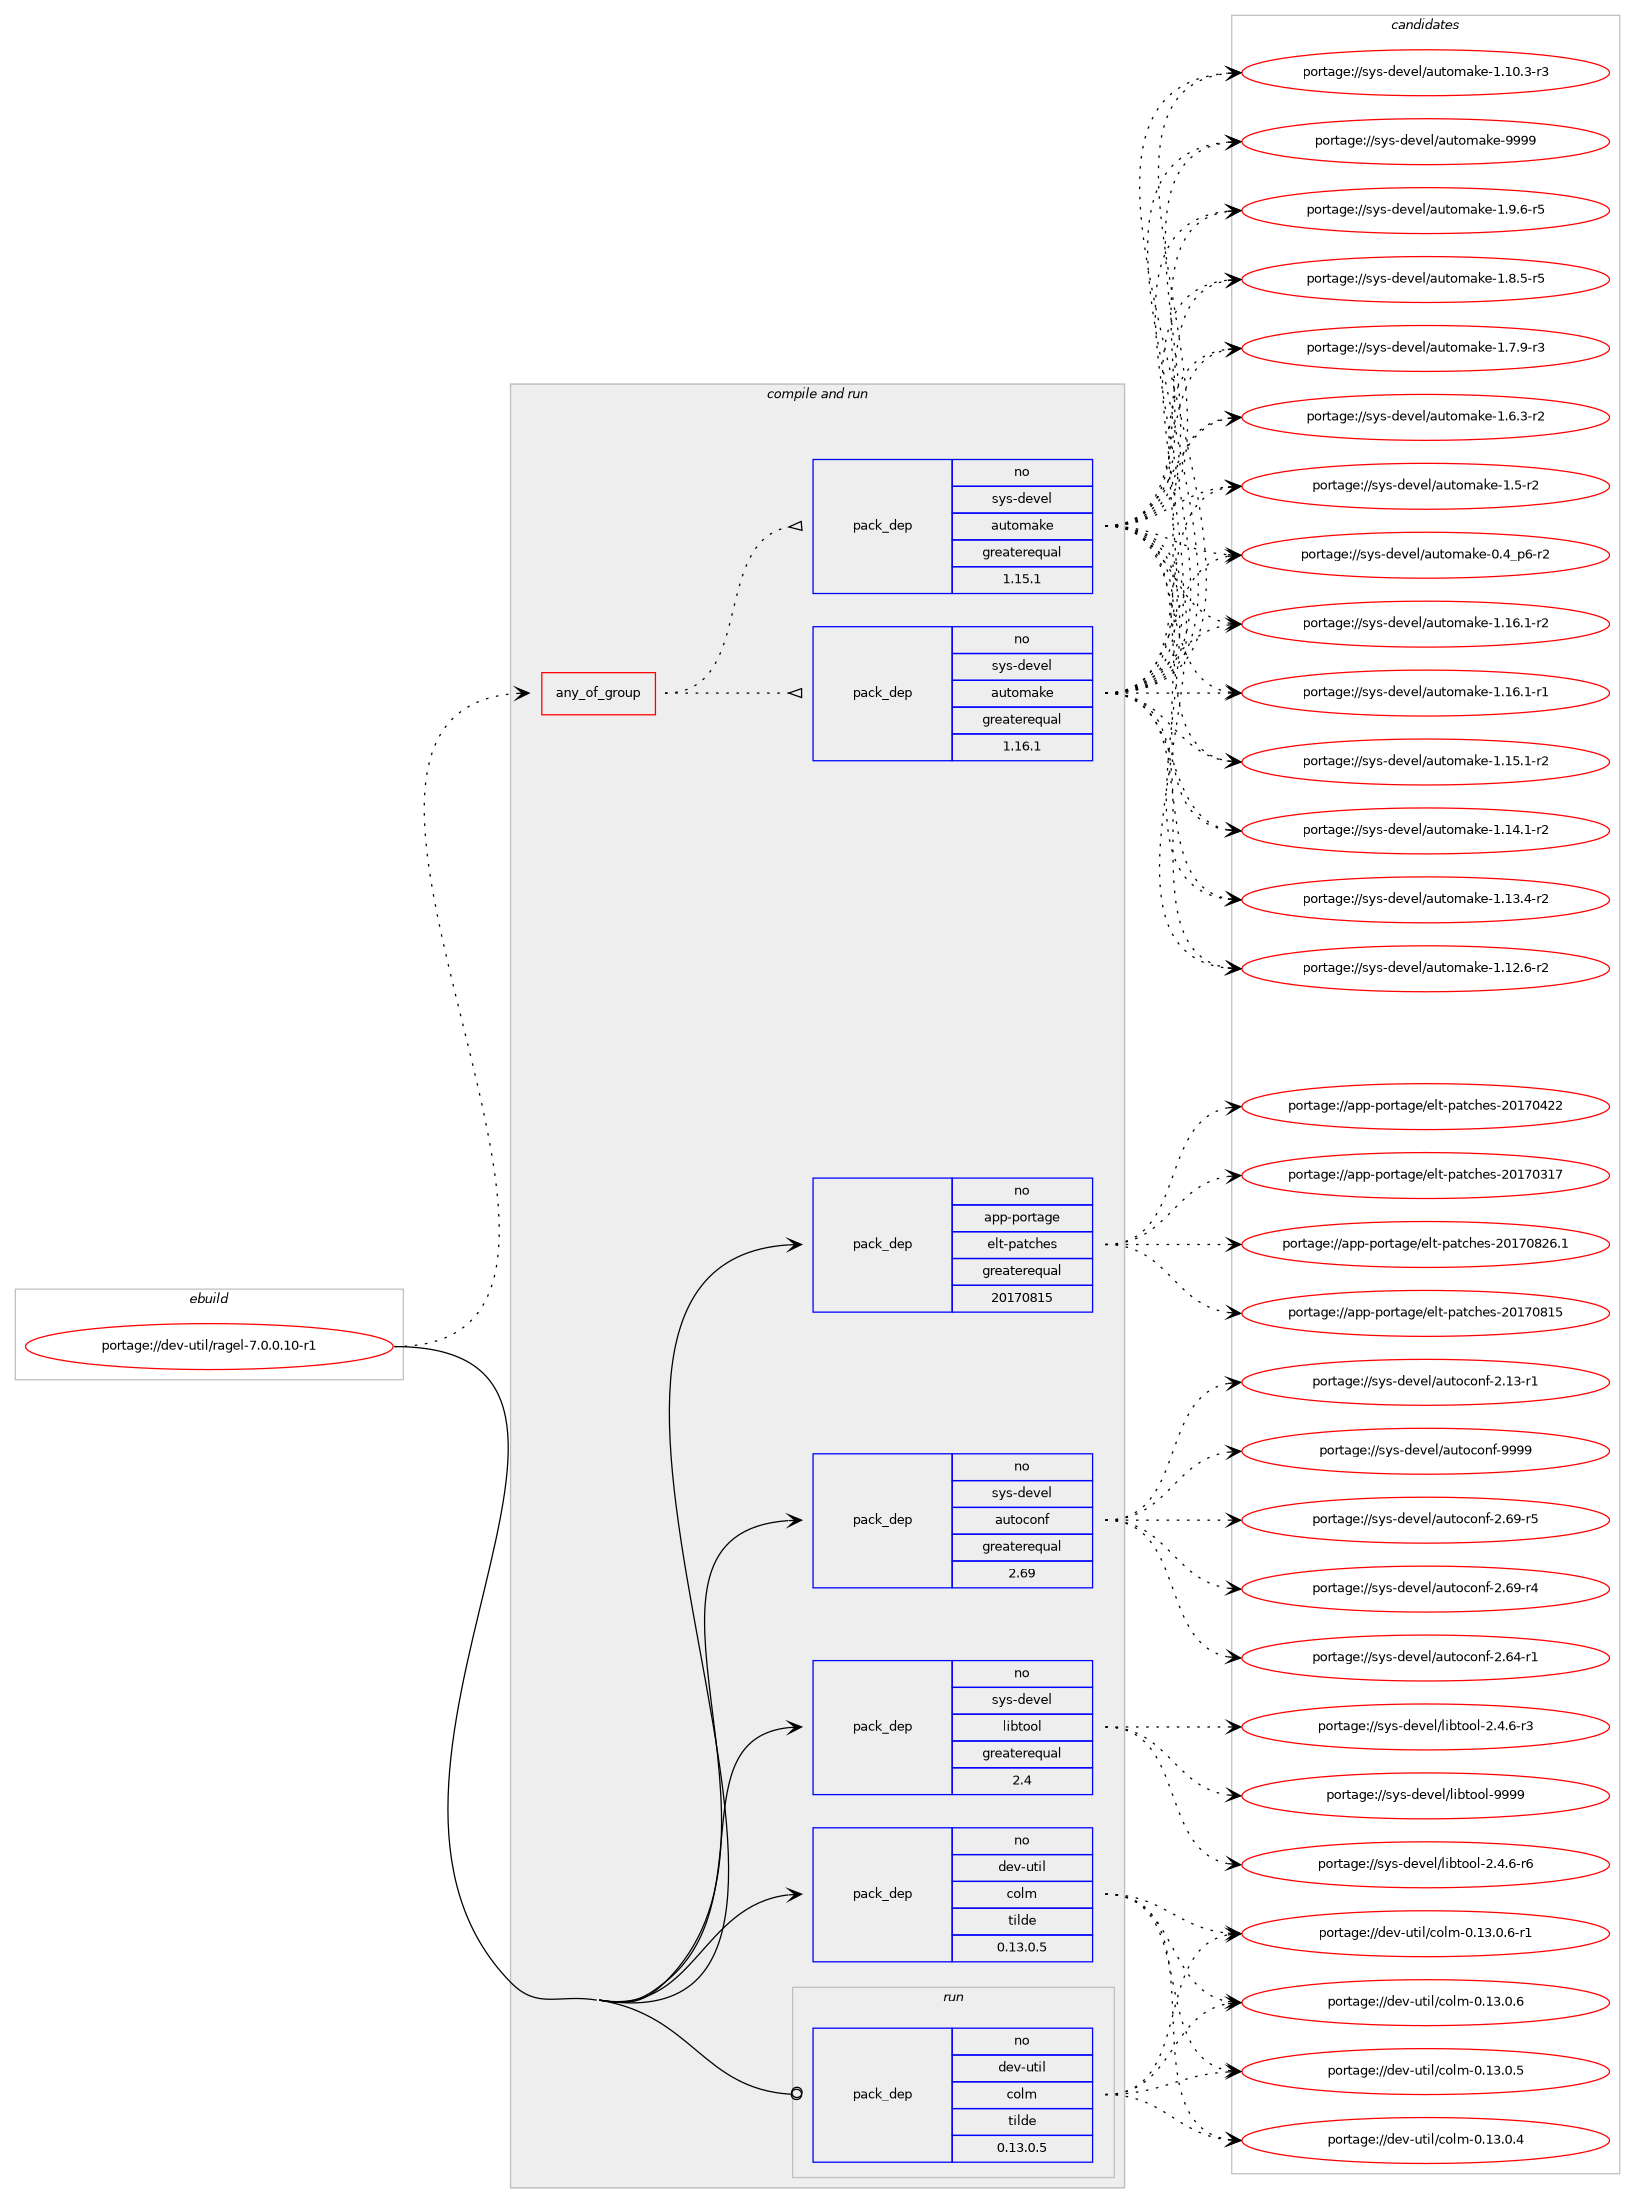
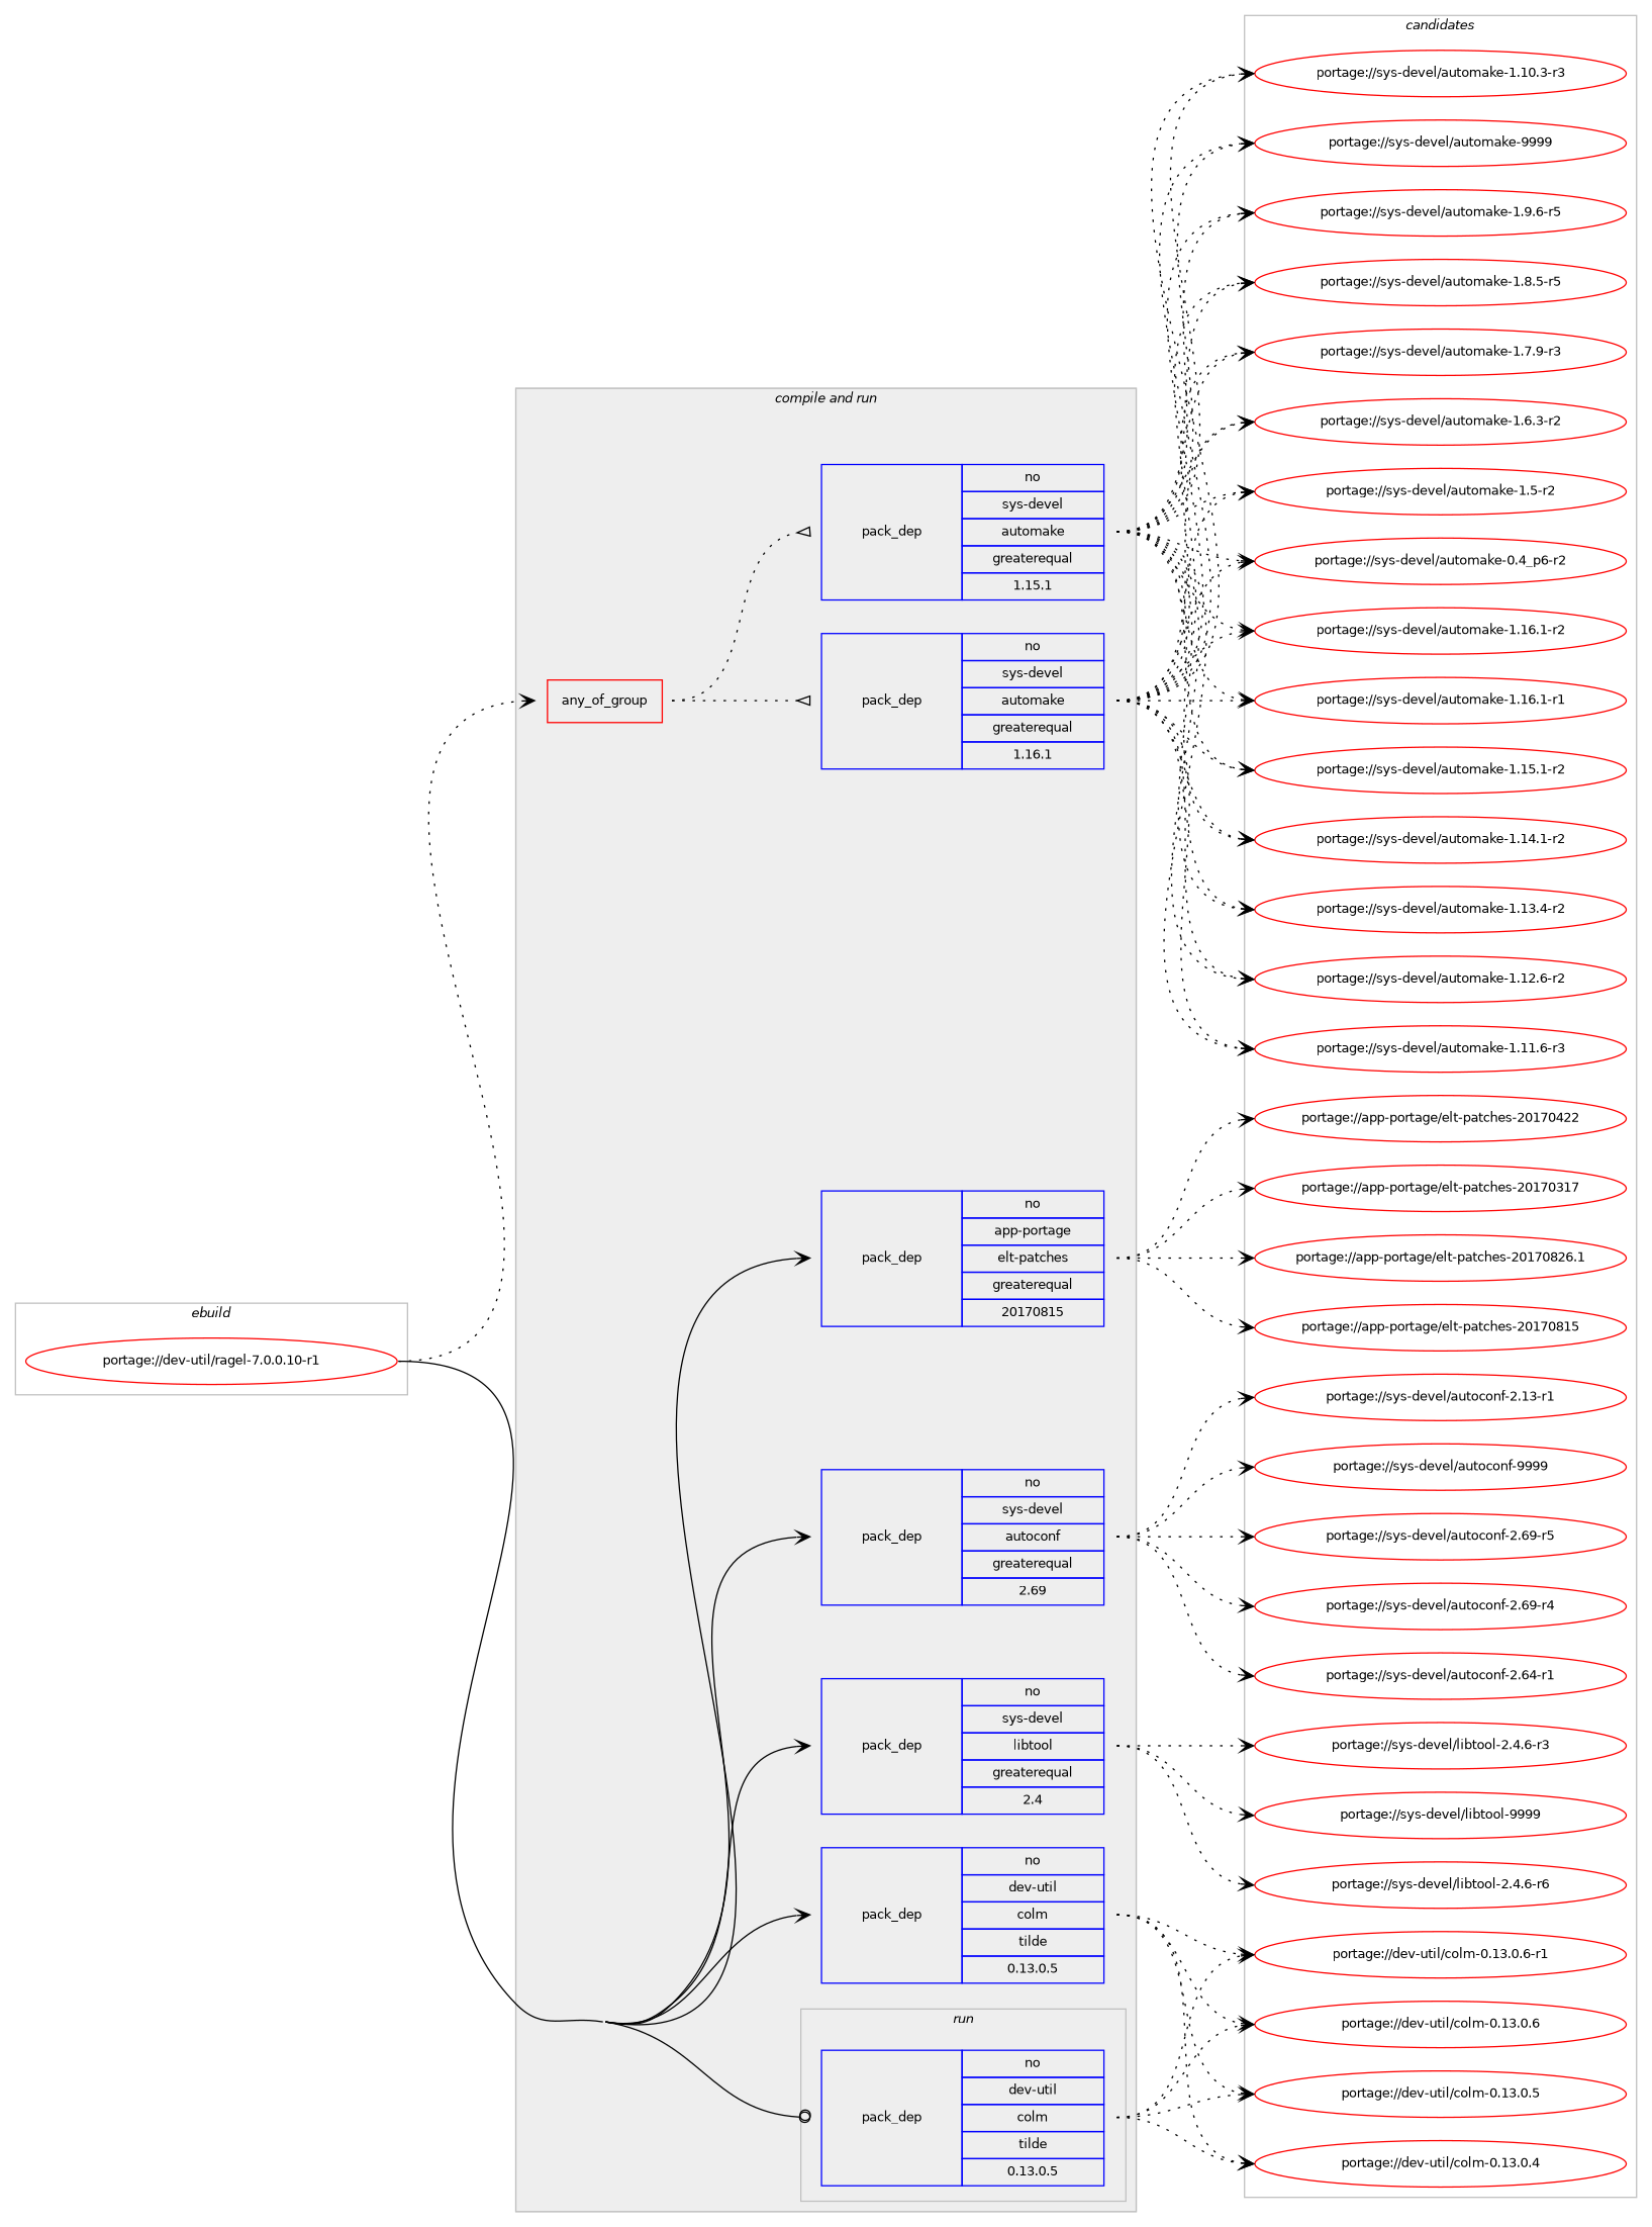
  digraph {
    compound=true
    concentrate=true
    fontname=Helvetica
    fontsize=10
    newrank=true
    rankdir=LR
    ranksep=1.5
    node [color=red fontname=Helvetica fontsize=10]
    edge [arrowhead=vee headport=w style=dotted tailport=e weight=100]
    n1 [label="portage://dev-util/ragel-7.0.0.10-r1" width=4]
    n2 [color=blue label=<<TABLE BORDER="0" CELLBORDER="1" CELLSPACING="0" CELLPADDING="4" WIDTH="220"><TR><TD ROWSPAN="6" CELLPADDING="30">pack_dep</TD></TR><TR><TD WIDTH="110">no</TD></TR><TR><TD>sys-devel</TD></TR><TR><TD>automake</TD></TR><TR><TD>greaterequal</TD></TR><TR><TD>1.16.1</TD></TR></TABLE>> shape=none]
    n3 [color=blue label=<<TABLE BORDER="0" CELLBORDER="1" CELLSPACING="0" CELLPADDING="4" WIDTH="220"><TR><TD ROWSPAN="6" CELLPADDING="30">pack_dep</TD></TR><TR><TD WIDTH="110">no</TD></TR><TR><TD>sys-devel</TD></TR><TR><TD>automake</TD></TR><TR><TD>greaterequal</TD></TR><TR><TD>1.15.1</TD></TR></TABLE>> shape=none]
    n4 [label=<<TABLE BORDER="0" CELLBORDER="1" CELLSPACING="0" CELLPADDING="4"><TR><TD CELLPADDING="10">any_of_group</TD></TR></TABLE>> shape=none]
    n5 [color=blue label=<<TABLE BORDER="0" CELLBORDER="1" CELLSPACING="0" CELLPADDING="4" WIDTH="220"><TR><TD ROWSPAN="6" CELLPADDING="30">pack_dep</TD></TR><TR><TD WIDTH="110">no</TD></TR><TR><TD>app-portage</TD></TR><TR><TD>elt-patches</TD></TR><TR><TD>greaterequal</TD></TR><TR><TD>20170815</TD></TR></TABLE>> shape=none]
    n6 [color=blue label=<<TABLE BORDER="0" CELLBORDER="1" CELLSPACING="0" CELLPADDING="4" WIDTH="220"><TR><TD ROWSPAN="6" CELLPADDING="30">pack_dep</TD></TR><TR><TD WIDTH="110">no</TD></TR><TR><TD>dev-util</TD></TR><TR><TD>colm</TD></TR><TR><TD>tilde</TD></TR><TR><TD>0.13.0.5</TD></TR></TABLE>> shape=none]
    n7 [color=blue label=<<TABLE BORDER="0" CELLBORDER="1" CELLSPACING="0" CELLPADDING="4" WIDTH="220"><TR><TD ROWSPAN="6" CELLPADDING="30">pack_dep</TD></TR><TR><TD WIDTH="110">no</TD></TR><TR><TD>sys-devel</TD></TR><TR><TD>autoconf</TD></TR><TR><TD>greaterequal</TD></TR><TR><TD>2.69</TD></TR></TABLE>> shape=none]
    n8 [color=blue label=<<TABLE BORDER="0" CELLBORDER="1" CELLSPACING="0" CELLPADDING="4" WIDTH="220"><TR><TD ROWSPAN="6" CELLPADDING="30">pack_dep</TD></TR><TR><TD WIDTH="110">no</TD></TR><TR><TD>sys-devel</TD></TR><TR><TD>libtool</TD></TR><TR><TD>greaterequal</TD></TR><TR><TD>2.4</TD></TR></TABLE>> shape=none]
    n9 [color=blue label=<<TABLE BORDER="0" CELLBORDER="1" CELLSPACING="0" CELLPADDING="4" WIDTH="220"><TR><TD ROWSPAN="6" CELLPADDING="30">pack_dep</TD></TR><TR><TD WIDTH="110">no</TD></TR><TR><TD>dev-util</TD></TR><TR><TD>colm</TD></TR><TR><TD>tilde</TD></TR><TR><TD>0.13.0.5</TD></TR></TABLE>> shape=none]
    n10 [label="portage://sys-devel/automake-9999" width=4]
    n11 [label="portage://sys-devel/automake-1.9.6-r5" width=4]
    n12 [label="portage://sys-devel/automake-1.8.5-r5" width=4]
    n13 [label="portage://sys-devel/automake-1.7.9-r3" width=4]
    n14 [label="portage://sys-devel/automake-1.6.3-r2" width=4]
    n15 [label="portage://sys-devel/automake-1.5-r2" width=4]
    n16 [label="portage://sys-devel/automake-0.4_p6-r2" width=4]
    n17 [label="portage://sys-devel/automake-1.16.1-r2" width=4]
    n18 [label="portage://sys-devel/automake-1.16.1-r1" width=4]
    n19 [label="portage://sys-devel/automake-1.15.1-r2" width=4]
    n20 [label="portage://sys-devel/automake-1.14.1-r2" width=4]
    n21 [label="portage://sys-devel/automake-1.13.4-r2" width=4]
    n22 [label="portage://sys-devel/automake-1.12.6-r2" width=4]
+   n23 [label="portage://sys-devel/automake-1.11.6-r3" width=4]
    n24 [label="portage://sys-devel/automake-1.10.3-r3" width=4]
    n25 [label="portage://app-portage/elt-patches-20170826.1" width=4]
    n26 [label="portage://app-portage/elt-patches-20170815" width=4]
    n27 [label="portage://app-portage/elt-patches-20170422" width=4]
    n28 [label="portage://app-portage/elt-patches-20170317" width=4]
    n29 [label="portage://dev-util/colm-0.13.0.6-r1" width=4]
    n30 [label="portage://dev-util/colm-0.13.0.6" width=4]
    n31 [label="portage://dev-util/colm-0.13.0.5" width=4]
    n32 [label="portage://dev-util/colm-0.13.0.4" width=4]
    n33 [label="portage://sys-devel/autoconf-9999" width=4]
    n34 [label="portage://sys-devel/autoconf-2.69-r5" width=4]
    n35 [label="portage://sys-devel/autoconf-2.69-r4" width=4]
    n36 [label="portage://sys-devel/autoconf-2.64-r1" width=4]
    n37 [label="portage://sys-devel/autoconf-2.13-r1" width=4]
    n38 [label="portage://sys-devel/libtool-9999" width=4]
    n39 [label="portage://sys-devel/libtool-2.4.6-r6" width=4]
    n40 [label="portage://sys-devel/libtool-2.4.6-r3" width=4]
    subgraph cluster_1 {
      color=gray
      label=<<i>ebuild</i>>
      n1
    }
    subgraph cluster_2 {
      color=gray
      label=<<i>dependencies</i>>
      subgraph cluster_3 {
        color=gray
        fillcolor="#eeeeee"
        label=<<i>compile</i>>
        style=filled
        subgraph sub_4 {
          color=gray
          fillcolor="#eeeeee"
          label=<<i>compile</i>>
          style=filled
          n4
          subgraph sub_5 {
            color=gray
            fillcolor="#eeeeee"
            label=<<i>compile</i>>
            style=filled
            n2
          }
          subgraph sub_6 {
            color=gray
            fillcolor="#eeeeee"
            label=<<i>compile</i>>
            style=filled
            n3
          }
        }
        subgraph sub_7 {
          color=gray
          fillcolor="#eeeeee"
          label=<<i>compile</i>>
          style=filled
          n5
        }
        subgraph sub_8 {
          color=gray
          fillcolor="#eeeeee"
          label=<<i>compile</i>>
          style=filled
          n6
        }
        subgraph sub_9 {
          color=gray
          fillcolor="#eeeeee"
          label=<<i>compile</i>>
          style=filled
          n7
        }
        subgraph sub_10 {
          color=gray
          fillcolor="#eeeeee"
          label=<<i>compile</i>>
          style=filled
          n8
        }
      }
      subgraph cluster_11 {
        color=gray
        fillcolor="#eeeeee"
        label=<<i>compile and run</i>>
        style=filled
      }
      subgraph cluster_12 {
        color=gray
        fillcolor="#eeeeee"
        label=<<i>run</i>>
        style=filled
        subgraph sub_13 {
          color=gray
          fillcolor="#eeeeee"
          label=<<i>run</i>>
          style=filled
          n9
        }
      }
    }
    subgraph cluster_14 {
      color=gray
      label=<<i>candidates</i>>
      rank=same
      subgraph sub_15 {
        color=black
        label=<<i>candidates</i>>
        nodesep=1
        rank=same
        n10
        n11
        n12
        n13
        n14
        n15
        n16
        n17
        n18
        n19
        n20
        n21
        n22
+       n23
        n24
      }
      subgraph sub_16 {
        color=black
        label=<<i>candidates</i>>
        nodesep=1
        rank=same
        n10
        n11
        n12
        n13
        n14
        n15
        n16
        n17
        n18
        n19
        n20
        n21
        n22
+       n23
        n24
      }
      subgraph sub_17 {
        color=black
        label=<<i>candidates</i>>
        nodesep=1
        rank=same
        n25
        n26
        n27
        n28
      }
      subgraph sub_18 {
        color=black
        label=<<i>candidates</i>>
        nodesep=1
        rank=same
        n29
        n30
        n31
        n32
      }
      subgraph sub_19 {
        color=black
        label=<<i>candidates</i>>
        nodesep=1
        rank=same
        n33
        n34
        n35
        n36
        n37
      }
      subgraph sub_20 {
        color=black
        label=<<i>candidates</i>>
        nodesep=1
        rank=same
        n38
        n39
        n40
      }
      subgraph sub_21 {
        color=black
        label=<<i>candidates</i>>
        nodesep=1
        rank=same
        n29
        n30
        n31
        n32
      }
    }
    n1 -> n4 [weight=20]
    n1 -> n5 [style=solid weight=20]
    n1 -> n6 [style=solid weight=20]
    n1 -> n7 [style=solid weight=20]
    n1 -> n8 [style=solid weight=20]
    n1 -> n9 [arrowhead=odot style=solid weight=20]
    n2 -> n10
    n2 -> n11
    n2 -> n12
    n2 -> n13
    n2 -> n14
    n2 -> n15
    n2 -> n16
    n2 -> n17
    n2 -> n18
    n2 -> n19
    n2 -> n20
    n2 -> n21
    n2 -> n22
+   n2 -> n23
    n2 -> n24
    n3 -> n10
    n3 -> n11
    n3 -> n12
    n3 -> n13
    n3 -> n14
    n3 -> n15
    n3 -> n16
    n3 -> n17
    n3 -> n18
    n3 -> n19
    n3 -> n20
    n3 -> n21
    n3 -> n22
+   n3 -> n23
    n3 -> n24
    n4 -> n2 [arrowhead=oinv weight=20]
    n4 -> n3 [arrowhead=oinv weight=20]
    n5 -> n25
    n5 -> n26
    n5 -> n27
    n5 -> n28
    n6 -> n29
    n6 -> n30
    n6 -> n31
    n6 -> n32
    n7 -> n33
    n7 -> n34
    n7 -> n35
    n7 -> n36
    n7 -> n37
    n8 -> n38
    n8 -> n39
    n8 -> n40
    n9 -> n29
    n9 -> n30
    n9 -> n31
    n9 -> n32
  }
